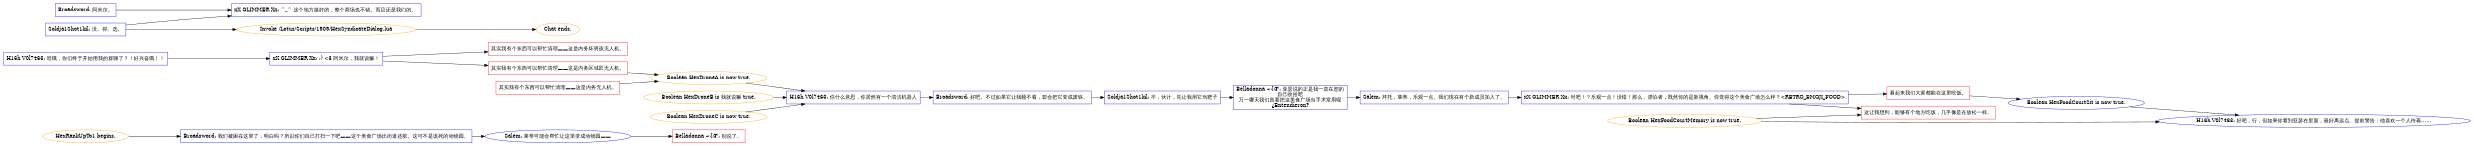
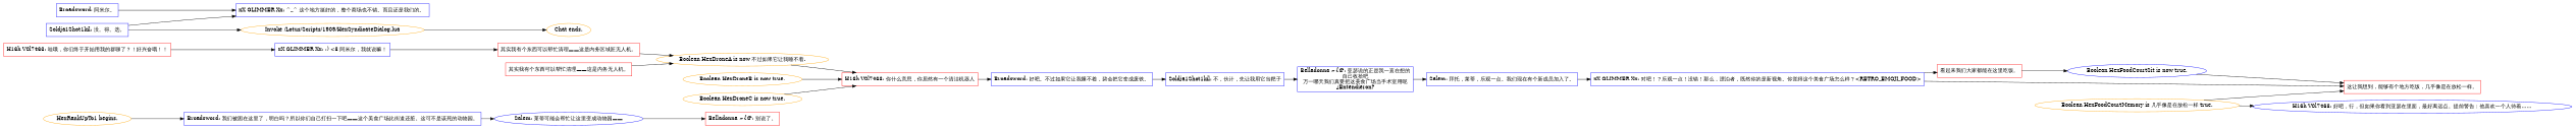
  digraph {
    rankdir=LR
    node [color=blue shape=box]
    "HexRankUpTo1 begins." [color=orange shape=""]
    n2 [label="Broadsword: 我们被困在这里了，明白吗？所以你们自己打扫一下吧——这个美食广场比街道还脏。这可不是该死的动物园。"]
    n3 [label="Salem: 莱蒂可能会帮忙让这里变成动物园——" shape=ellipse]
    n4 [color=red label="Belladonna ~{@: 别说了。"]
-   n5 [label="H16h V0l7463: 哇哦，你们终于开始用我的群聊了？！好兴奋哦！！"]
+   n5 [color=red label="H16h V0l7463: 哇哦，你们终于开始用我的群聊了？！好兴奋哦！！"]
    n6 [label="xX GLIMMER Xx: :) <3 阿米尔，我就说嘛！"]
-   n7 [color=red label="其实我有个东西可以帮忙清理——这是内务坏男孩无人机。"]
    n8 [color=red label="其实我有个东西可以帮忙清理——这是内务区域匠无人机。"]
    n9 [color=red label="其实我有个东西可以帮忙清理——这是内务无人机。"]
-   n10 [color=orange label="Boolean HexDroneA is now true." shape=""]
-   n11 [label="H16h V0l7463: 你什么意思，你居然有一个清洁机器人"]
-   n12 [color=orange label="Boolean HexDroneB is 我就说嘛 true." shape=""]
+   n10 [color=orange label="Boolean HexDroneA is now 不过如果它让我睡不着." shape=""]
+   n11 [color=red label="H16h V0l7463: 你什么意思，你居然有一个清洁机器人"]
+   n12 [color=orange label="Boolean HexDroneB is now true." shape=""]
    n13 [color=orange label="Boolean HexDroneC is now true." shape=""]
    n14 [label="Broadsword: 好吧。不过如果它让我睡不着，碧会把它变成废铁。"]
    n15 [label="Soldja1Shot1kil: 不，伙计，先让我用它当靶子"]
    n16 [label="Belladonna ~{@: 亚瑟说的正是我一直在想的\n自己收拾吧\n万一哪天我们真要把这美食广场当手术室用呢\n¿Entendieron?"]
    n17 [label="Salem: 拜托，莱蒂，乐观一点。我们现在有个新成员加入了。"]
    n18 [label="xX GLIMMER Xx: 对吧！？乐观一点！没错！那么，漂泊者，既然你的是新视角。你觉得这个美食广场怎么样？<RETRO_EMOJI_FOOD>"]
    n19 [color=red label="看起来我们大家都能在这里吃饭。"]
    n20 [color=red label="这让我想到，能够有个地方吃饭，几乎像是在放松一样。"]
    n21 [label="Boolean HexFoodCourtSit is now true." shape=""]
    n22 [label="H16h V0l7463: 好吧，行，但如果你看到亚瑟在里面，最好离远点。提前警告：他喜欢一个人待着……" shape=ellipse]
-   n23 [color=orange label="Boolean HexFoodCourtMemory is now true." shape=""]
+   n23 [color=orange label="Boolean HexFoodCourtMemory is 几乎像是在放松一样 true." shape=""]
    n24 [label="Broadsword: 阿米尔。"]
    n25 [label="xX GLIMMER Xx: ^_^ 这个地方挺好的，整个商场也不错。而且还是我们的。 "]
    n26 [label="Soldja1Shot1kil: 没。得。选。"]
    n27 [color=orange label="Invoke /Lotus/Scripts/1909/HexSyndicateDialog.lua" shape=""]
    "Chat ends." [color=orange shape=""]
    "HexRankUpTo1 begins." -> n2
    n2 -> n3
    n3 -> n4
    n5 -> n6
-   n6 -> n7
    n6 -> n8
    n8 -> n10
    n9 -> n10
    n10 -> n11
    n11 -> n14
    n12 -> n11
    n13 -> n11
    n14 -> n15
    n15 -> n16
    n16 -> n17
    n17 -> n18
    n18 -> n19
    n18 -> n20
    n19 -> n21
-   n21 -> n22
+   n21 -> n20
    n23 -> n20
    n23 -> n22
    n24 -> n25
    n26 -> n25
    n26 -> n27
    n27 -> "Chat ends."
  }
